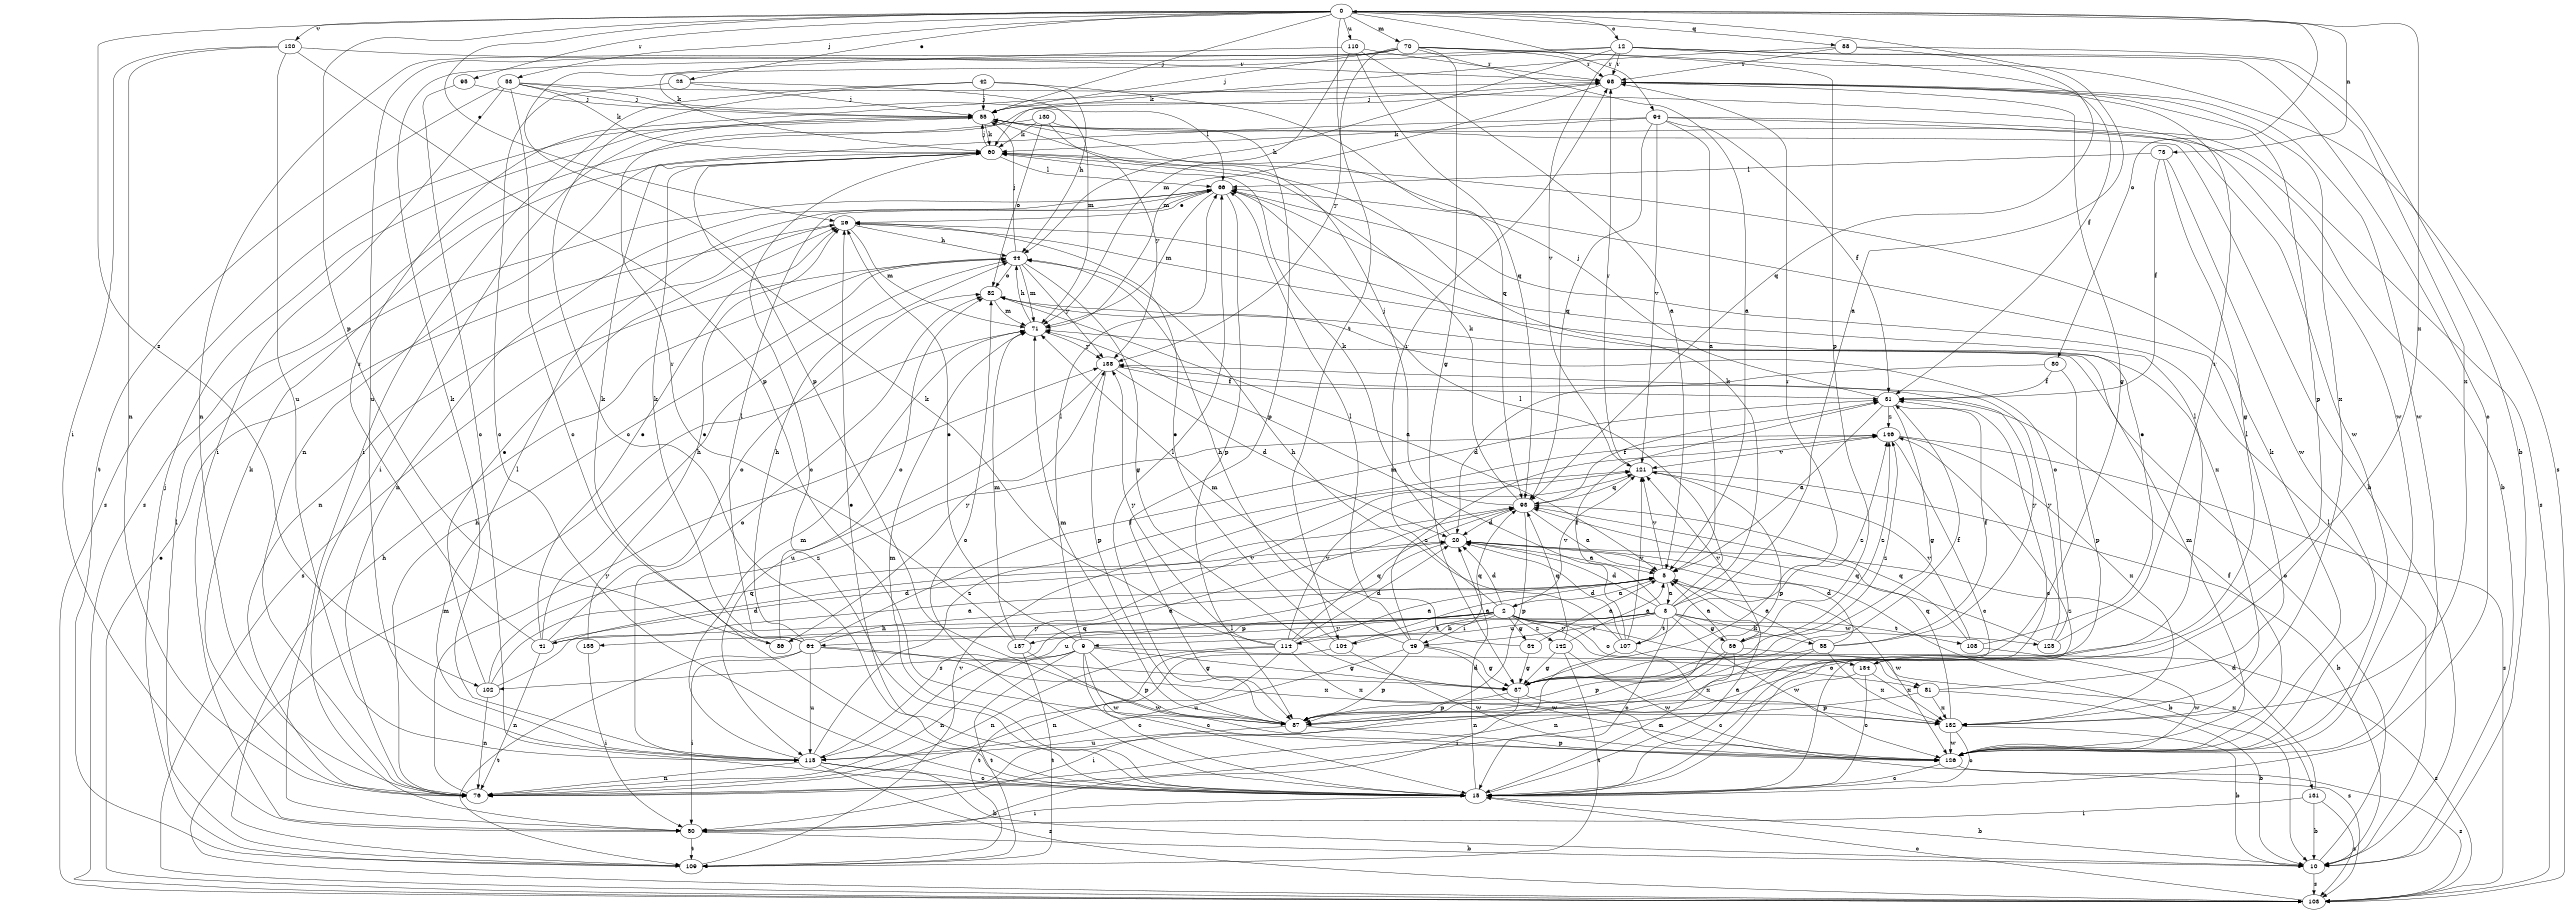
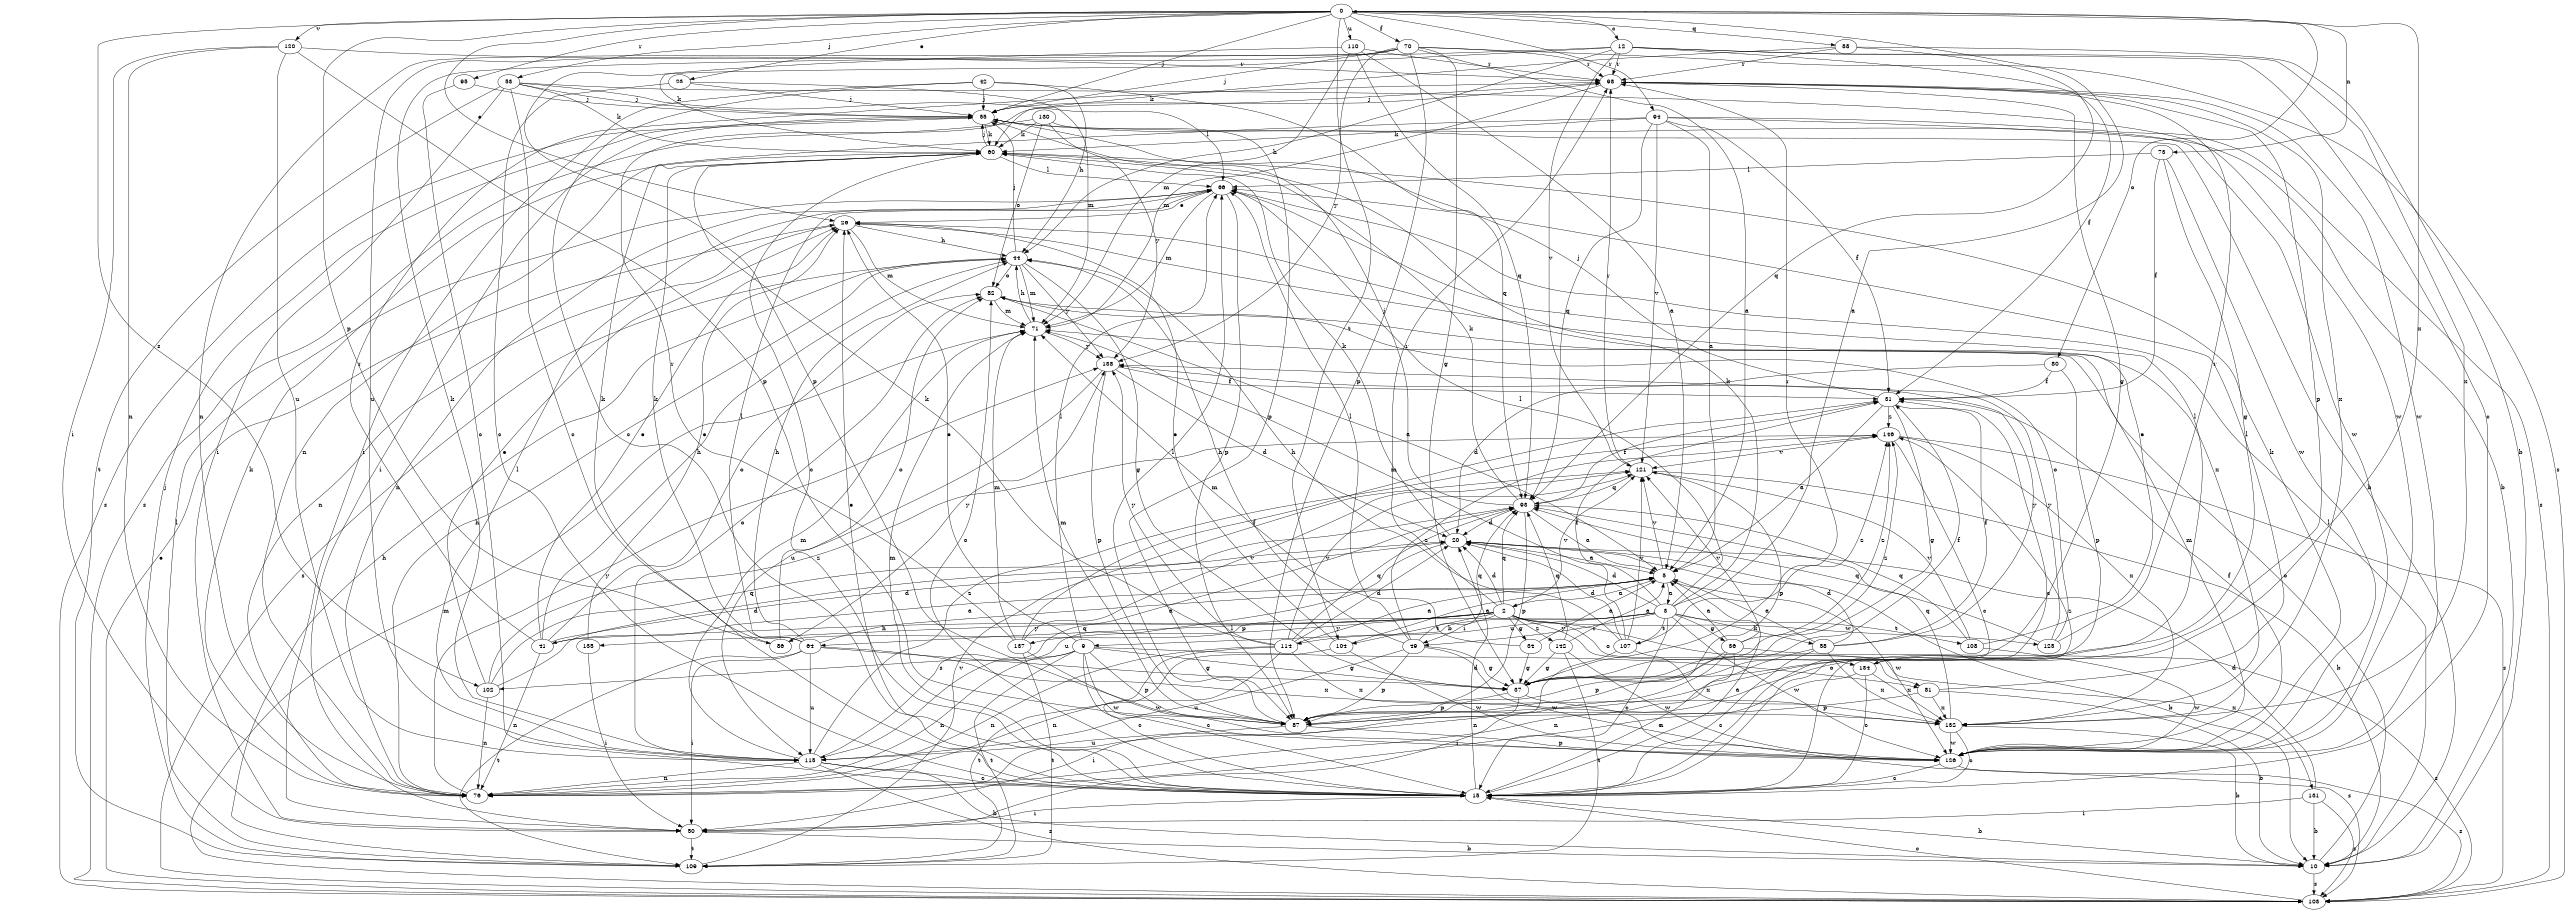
  strict digraph {
    0
    12
    23
    26
    53
    55
    70
    73
    80
    86
    88
    94
    95
    102
    104
    110
    120
    134
    98
    121
    15
    60
    31
    44
    115
    132
    71
    76
    66
    126
    109
    50
    10
    103
    5
    37
    87
    138
    20
    82
    93
    n42 [label=146]
    2
    34
    41
    49
    64
    81
    125
    131
    135
    137
    142
    3
    9
    36
    58
    107
    108
    114
    42
    130
    0 -> 12 [label=c]
    0 -> 23 [label=e]
    0 -> 26 [label=e]
    0 -> 53 [label=j]
    0 -> 55 [label=j]
-   0 -> 70 [label=m]
+   0 -> 70 [label=f]
    0 -> 73 [label=n]
    0 -> 80 [label=o]
    0 -> 86 [label=p]
    0 -> 88 [label=q]
    0 -> 94 [label=r]
    0 -> 95 [label=r]
    0 -> 102 [label=s]
    0 -> 104 [label=t]
    0 -> 110 [label=u]
    0 -> 120 [label=v]
    0 -> 134 [label=x]
    12 -> 98 [label=r]
    12 -> 121 [label=v]
    12 -> 15 [label=c]
    12 -> 60 [label=k]
    12 -> 31 [label=f]
    12 -> 44 [label=h]
    12 -> 115 [label=k]
    12 -> 132 [label=x]
    23 -> 55 [label=j]
    23 -> 15 [label=c]
    23 -> 71 [label=m]
    26 -> 44 [label=h]
    26 -> 132 [label=x]
    26 -> 71 [label=m]
    26 -> 76 [label=n]
    53 -> 55 [label=j]
    53 -> 15 [label=c]
    53 -> 60 [label=k]
    53 -> 66 [label=l]
    53 -> 126 [label=w]
    53 -> 109 [label=t]
    53 -> 50 [label=i]
    55 -> 60 [label=k]
    55 -> 126 [label=w]
    55 -> 50 [label=i]
    55 -> 10 [label=b]
    55 -> 103 [label=s]
    70 -> 55 [label=j]
    70 -> 98 [label=r]
    70 -> 115 [label=u]
    70 -> 76 [label=n]
    70 -> 103 [label=s]
    70 -> 5 [label=a]
    70 -> 37 [label=g]
-   70 -> 36 [label=p]
+   70 -> 87 [label=p]
    70 -> 138 [label=y]
    73 -> 31 [label=f]
    73 -> 66 [label=l]
    73 -> 126 [label=w]
    73 -> 37 [label=g]
    80 -> 31 [label=f]
    80 -> 87 [label=p]
    80 -> 20 [label=d]
    86 -> 60 [label=k]
    86 -> 138 [label=y]
    86 -> 82 [label=o]
    88 -> 98 [label=r]
    88 -> 60 [label=k]
    88 -> 10 [label=b]
    88 -> 93 [label=q]
    94 -> 121 [label=v]
    94 -> 60 [label=k]
    94 -> 31 [label=f]
    94 -> 76 [label=n]
    94 -> 10 [label=b]
    94 -> 103 [label=s]
    94 -> 5 [label=a]
    94 -> 93 [label=q]
    95 -> 55 [label=j]
    95 -> 15 [label=c]
    102 -> 26 [label=e]
    102 -> 76 [label=n]
    102 -> 20 [label=d]
    102 -> 93 [label=q]
    102 -> n42 [label=z]
    104 -> 26 [label=e]
    104 -> 76 [label=n]
    104 -> 126 [label=w]
    104 -> 5 [label=a]
    110 -> 98 [label=r]
    110 -> 71 [label=m]
    110 -> 5 [label=a]
    110 -> 87 [label=p]
    110 -> 93 [label=q]
    120 -> 98 [label=r]
    120 -> 115 [label=u]
    120 -> 76 [label=n]
    120 -> 50 [label=i]
    120 -> 87 [label=p]
    134 -> 15 [label=c]
    134 -> 132 [label=x]
    134 -> 76 [label=n]
    134 -> 66 [label=l]
    98 -> 55 [label=j]
    98 -> 132 [label=x]
    98 -> 71 [label=m]
    98 -> 126 [label=w]
    98 -> 37 [label=g]
    98 -> 87 [label=p]
    121 -> 98 [label=r]
    121 -> 10 [label=b]
    121 -> 87 [label=p]
    121 -> 93 [label=q]
    15 -> 26 [label=e]
    15 -> 71 [label=m]
    15 -> 50 [label=i]
    15 -> 10 [label=b]
    15 -> 5 [label=a]
    15 -> 20 [label=d]
    15 -> 82 [label=o]
    15 -> n42 [label=z]
    60 -> 55 [label=j]
    60 -> 15 [label=c]
    60 -> 66 [label=l]
    31 -> 55 [label=j]
    31 -> 15 [label=c]
    31 -> 5 [label=a]
    31 -> 37 [label=g]
    31 -> n42 [label=z]
    44 -> 55 [label=j]
    44 -> 71 [label=m]
    44 -> 103 [label=s]
    44 -> 37 [label=g]
    44 -> 138 [label=y]
    44 -> 82 [label=o]
    115 -> 15 [label=c]
    115 -> 71 [label=m]
    115 -> 76 [label=n]
    115 -> 66 [label=l]
    115 -> 10 [label=b]
    115 -> 103 [label=s]
    115 -> 82 [label=o]
    115 -> 93 [label=q]
    115 -> n42 [label=z]
    132 -> 15 [label=c]
    132 -> 126 [label=w]
    132 -> 10 [label=b]
    132 -> 93 [label=q]
    71 -> 44 [label=h]
    71 -> 138 [label=y]
    76 -> 60 [label=k]
    76 -> 44 [label=h]
    76 -> 138 [label=y]
    66 -> 26 [label=e]
    66 -> 71 [label=m]
    66 -> 76 [label=n]
    66 -> 87 [label=p]
    126 -> 15 [label=c]
    126 -> 60 [label=k]
    126 -> 31 [label=f]
    126 -> 71 [label=m]
    126 -> 103 [label=s]
    109 -> 55 [label=j]
    109 -> 121 [label=v]
    109 -> 44 [label=h]
    109 -> 66 [label=l]
    50 -> 109 [label=t]
    50 -> 10 [label=b]
    10 -> 66 [label=l]
    10 -> 103 [label=s]
    10 -> 82 [label=o]
    103 -> 26 [label=e]
    103 -> 15 [label=c]
    103 -> 71 [label=m]
    5 -> 121 [label=v]
    5 -> 126 [label=w]
    5 -> 2 [label=a]
    5 -> 3 [label=a]
    37 -> 98 [label=r]
    37 -> 31 [label=f]
    37 -> 50 [label=i]
    37 -> 103 [label=s]
    37 -> 87 [label=p]
    37 -> n42 [label=z]
    87 -> 115 [label=u]
    87 -> 71 [label=m]
    87 -> 66 [label=l]
    87 -> 126 [label=p]
    138 -> 31 [label=f]
    138 -> 115 [label=u]
    138 -> 87 [label=p]
    138 -> 20 [label=d]
    20 -> 60 [label=k]
    20 -> 115 [label=u]
    20 -> 10 [label=b]
    20 -> 5 [label=a]
    82 -> 71 [label=m]
    82 -> 5 [label=a]
    93 -> 55 [label=j]
    93 -> 60 [label=k]
    93 -> 31 [label=f]
    93 -> 5 [label=a]
    93 -> 87 [label=p]
    93 -> 20 [label=d]
    n42 -> 121 [label=v]
    n42 -> 15 [label=c]
    n42 -> 132 [label=x]
    n42 -> 103 [label=s]
    2 -> 104 [label=t]
    2 -> 134 [label=y]
    2 -> 98 [label=r]
    2 -> 121 [label=v]
    2 -> 20 [label=d]
+   2 -> 93 [label=q]
    2 -> 34 [label=g]
    2 -> 41 [label=h]
    2 -> 49 [label=i]
    2 -> 64 [label=l]
    2 -> 81 [label=o]
    2 -> 125 [label=w]
    2 -> 131 [label=x]
    2 -> 135 [label=y]
    2 -> 137 [label=y]
    2 -> 142 [label=z]
    34 -> 71 [label=m]
    34 -> 5 [label=a]
    34 -> 37 [label=g]
    41 -> 26 [label=e]
    41 -> 98 [label=r]
    41 -> 44 [label=h]
    41 -> 76 [label=n]
    41 -> 5 [label=a]
    41 -> 20 [label=d]
    41 -> 82 [label=o]
    49 -> 44 [label=h]
    49 -> 115 [label=u]
    49 -> 66 [label=l]
    49 -> 126 [label=w]
    49 -> 37 [label=g]
    49 -> 87 [label=p]
    49 -> 93 [label=q]
    49 -> n42 [label=z]
    64 -> 60 [label=k]
-   64 -> 31 [label=f]
+   137 -> 31 [label=f]
    64 -> 44 [label=h]
    64 -> 115 [label=u]
    64 -> 132 [label=x]
    64 -> 66 [label=l]
    64 -> 109 [label=t]
    64 -> 50 [label=i]
    64 -> 5 [label=a]
    64 -> 37 [label=g]
    81 -> 132 [label=x]
    81 -> 66 [label=l]
    81 -> 10 [label=b]
    81 -> 87 [label=p]
    125 -> 98 [label=r]
    125 -> 138 [label=y]
    125 -> 82 [label=o]
    125 -> 93 [label=q]
    131 -> 50 [label=i]
    131 -> 10 [label=b]
    131 -> 103 [label=s]
    131 -> 20 [label=d]
    135 -> 26 [label=e]
    135 -> 50 [label=i]
    137 -> 98 [label=r]
    137 -> 121 [label=v]
    137 -> 71 [label=m]
    137 -> 126 [label=w]
    137 -> 109 [label=t]
    142 -> 126 [label=w]
    142 -> 109 [label=t]
    142 -> 5 [label=a]
    142 -> 37 [label=g]
    142 -> 93 [label=q]
    3 -> 0 [label=a]
    3 -> 86 [label=p]
    3 -> 15 [label=c]
    3 -> 60 [label=k]
    3 -> 71 [label=m]
    3 -> 66 [label=l]
    3 -> 126 [label=w]
    3 -> 20 [label=d]
    3 -> 49 [label=i]
    3 -> 9 [label=b]
    3 -> 36 [label=g]
    3 -> 58 [label=k]
    3 -> 107 [label=t]
    3 -> 108 [label=t]
    3 -> 114 [label=u]
    9 -> 26 [label=e]
    9 -> 102 [label=s]
    9 -> 15 [label=c]
    9 -> 76 [label=n]
    9 -> 66 [label=l]
    9 -> 126 [label=w]
    9 -> 109 [label=t]
    9 -> 37 [label=g]
    9 -> 87 [label=p]
    9 -> 81 [label=o]
    36 -> 121 [label=v]
    36 -> 15 [label=c]
    36 -> 50 [label=i]
    36 -> 103 [label=s]
    36 -> 5 [label=a]
    36 -> 87 [label=p]
    36 -> n42 [label=z]
    58 -> 15 [label=c]
    58 -> 31 [label=f]
    58 -> 132 [label=x]
    58 -> 76 [label=n]
    58 -> 5 [label=a]
    58 -> 138 [label=y]
    58 -> 20 [label=d]
    107 -> 121 [label=v]
    107 -> 31 [label=f]
    107 -> 44 [label=h]
    107 -> 132 [label=x]
    107 -> 76 [label=n]
    107 -> 20 [label=d]
    107 -> n42 [label=z]
    108 -> 26 [label=e]
    108 -> 121 [label=v]
    108 -> 126 [label=w]
    108 -> 93 [label=q]
    114 -> 121 [label=v]
    114 -> 15 [label=c]
    114 -> 60 [label=k]
    114 -> 132 [label=x]
    114 -> 76 [label=n]
    114 -> 109 [label=t]
    114 -> 5 [label=a]
    114 -> 138 [label=y]
    114 -> 20 [label=d]
    114 -> 93 [label=q]
    42 -> 55 [label=j]
    42 -> 15 [label=c]
    42 -> 44 [label=h]
    42 -> 50 [label=i]
    42 -> 93 [label=q]
    130 -> 60 [label=k]
    130 -> 103 [label=s]
    130 -> 87 [label=p]
    130 -> 138 [label=y]
    130 -> 82 [label=o]
  }
